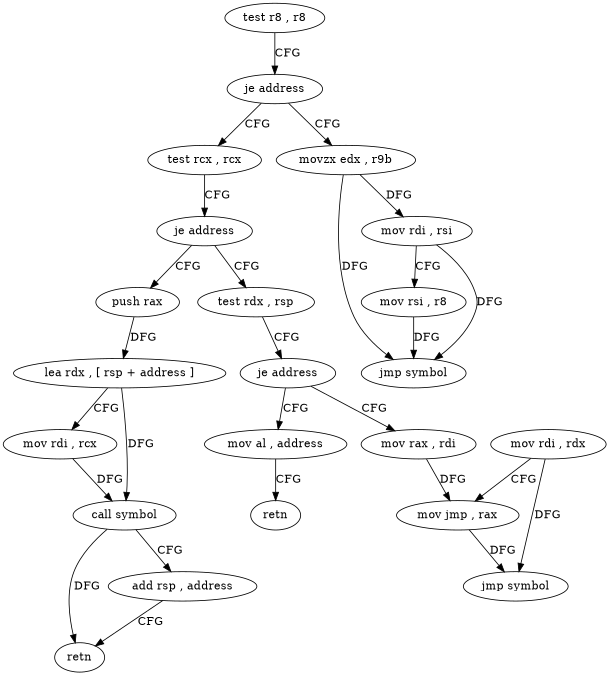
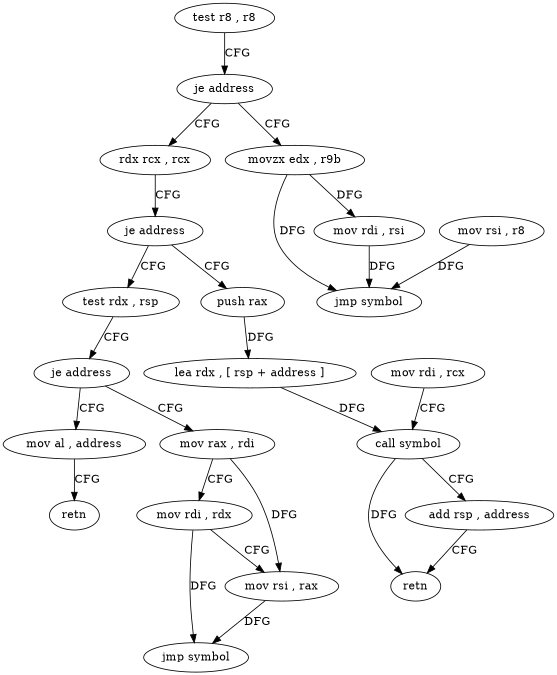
  digraph {
    n1 [label="test r8 , r8"]
    n2 [label="je address"]
-   n3 [label="test rcx , rcx"]
+   n3 [label="rdx rcx , rcx"]
    n4 [label="movzx edx , r9b"]
    n5 [label="je address"]
    n6 [label="mov rdi , rsi"]
    n7 [label="jmp symbol"]
    n8 [label="test rdx , rsp"]
    n9 [label="push rax"]
    n10 [label="mov rsi , r8"]
    n11 [label="je address"]
    n12 [label="lea rdx , [ rsp + address ]"]
    n13 [label="mov al , address"]
    n14 [label="mov rax , rdi"]
    n15 [label="mov rdi , rcx"]
    n16 [label="call symbol"]
    n17 [label=retn]
    n18 [label="mov rdi , rdx"]
-   n19 [label="mov jmp , rax"]
+   n19 [label="mov rsi , rax"]
    n20 [label="jmp symbol"]
    n21 [label="add rsp , address"]
    n22 [label=retn]
    n1 -> n2 [label=CFG]
    n2 -> n3 [label=CFG]
    n2 -> n4 [label=CFG]
    n3 -> n5 [label=CFG]
    n4 -> n6 [label=DFG]
    n4 -> n7 [label=DFG]
    n5 -> n8 [label=CFG]
    n5 -> n9 [label=CFG]
    n6 -> n7 [label=DFG]
-   n6 -> n10 [label=CFG]
    n8 -> n11 [label=CFG]
    n9 -> n12 [label=DFG]
    n10 -> n7 [label=DFG]
    n11 -> n13 [label=CFG]
    n11 -> n14 [label=CFG]
-   n12 -> n15 [label=CFG]
    n12 -> n16 [label=DFG]
    n13 -> n17 [label=CFG]
+   n14 -> n18 [label=CFG]
    n14 -> n19 [label=DFG]
-   n15 -> n16 [label=DFG]
+   n15 -> n16 [label=CFG]
    n16 -> n21 [label=CFG]
    n16 -> n22 [label=DFG]
    n18 -> n19 [label=CFG]
    n18 -> n20 [label=DFG]
    n19 -> n20 [label=DFG]
    n21 -> n22 [label=CFG]
  }
